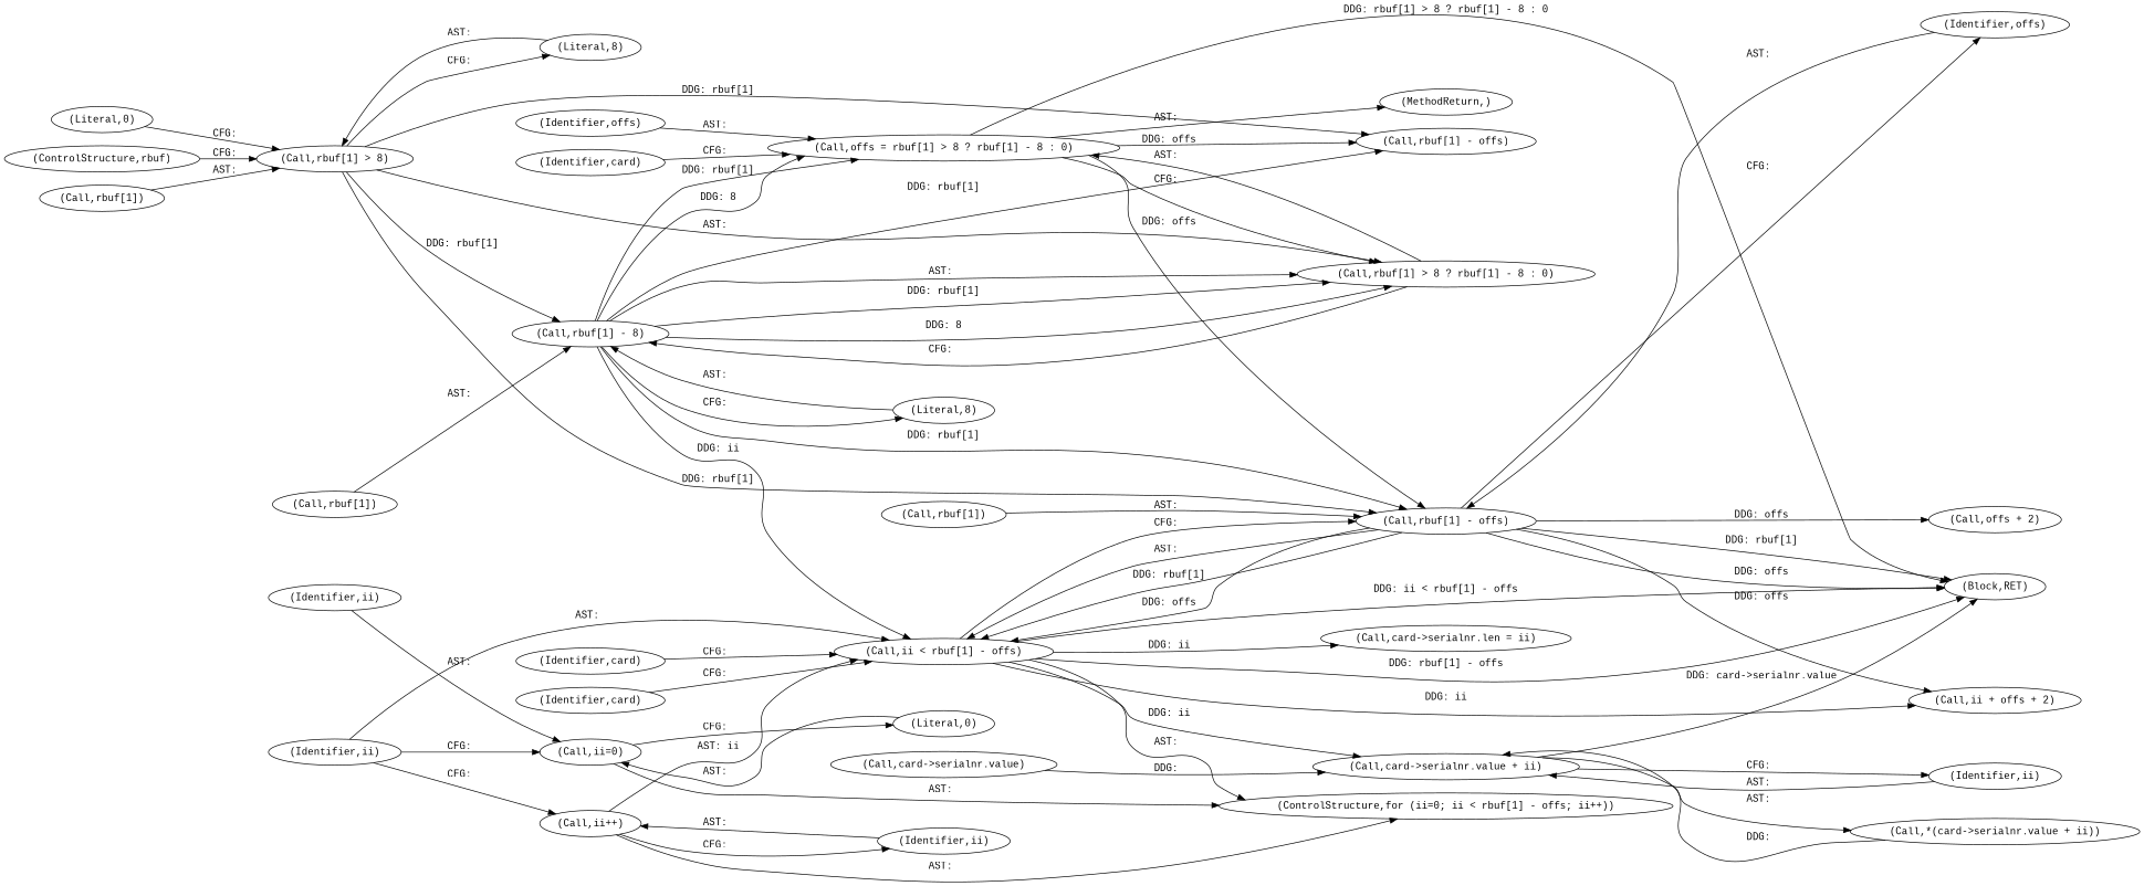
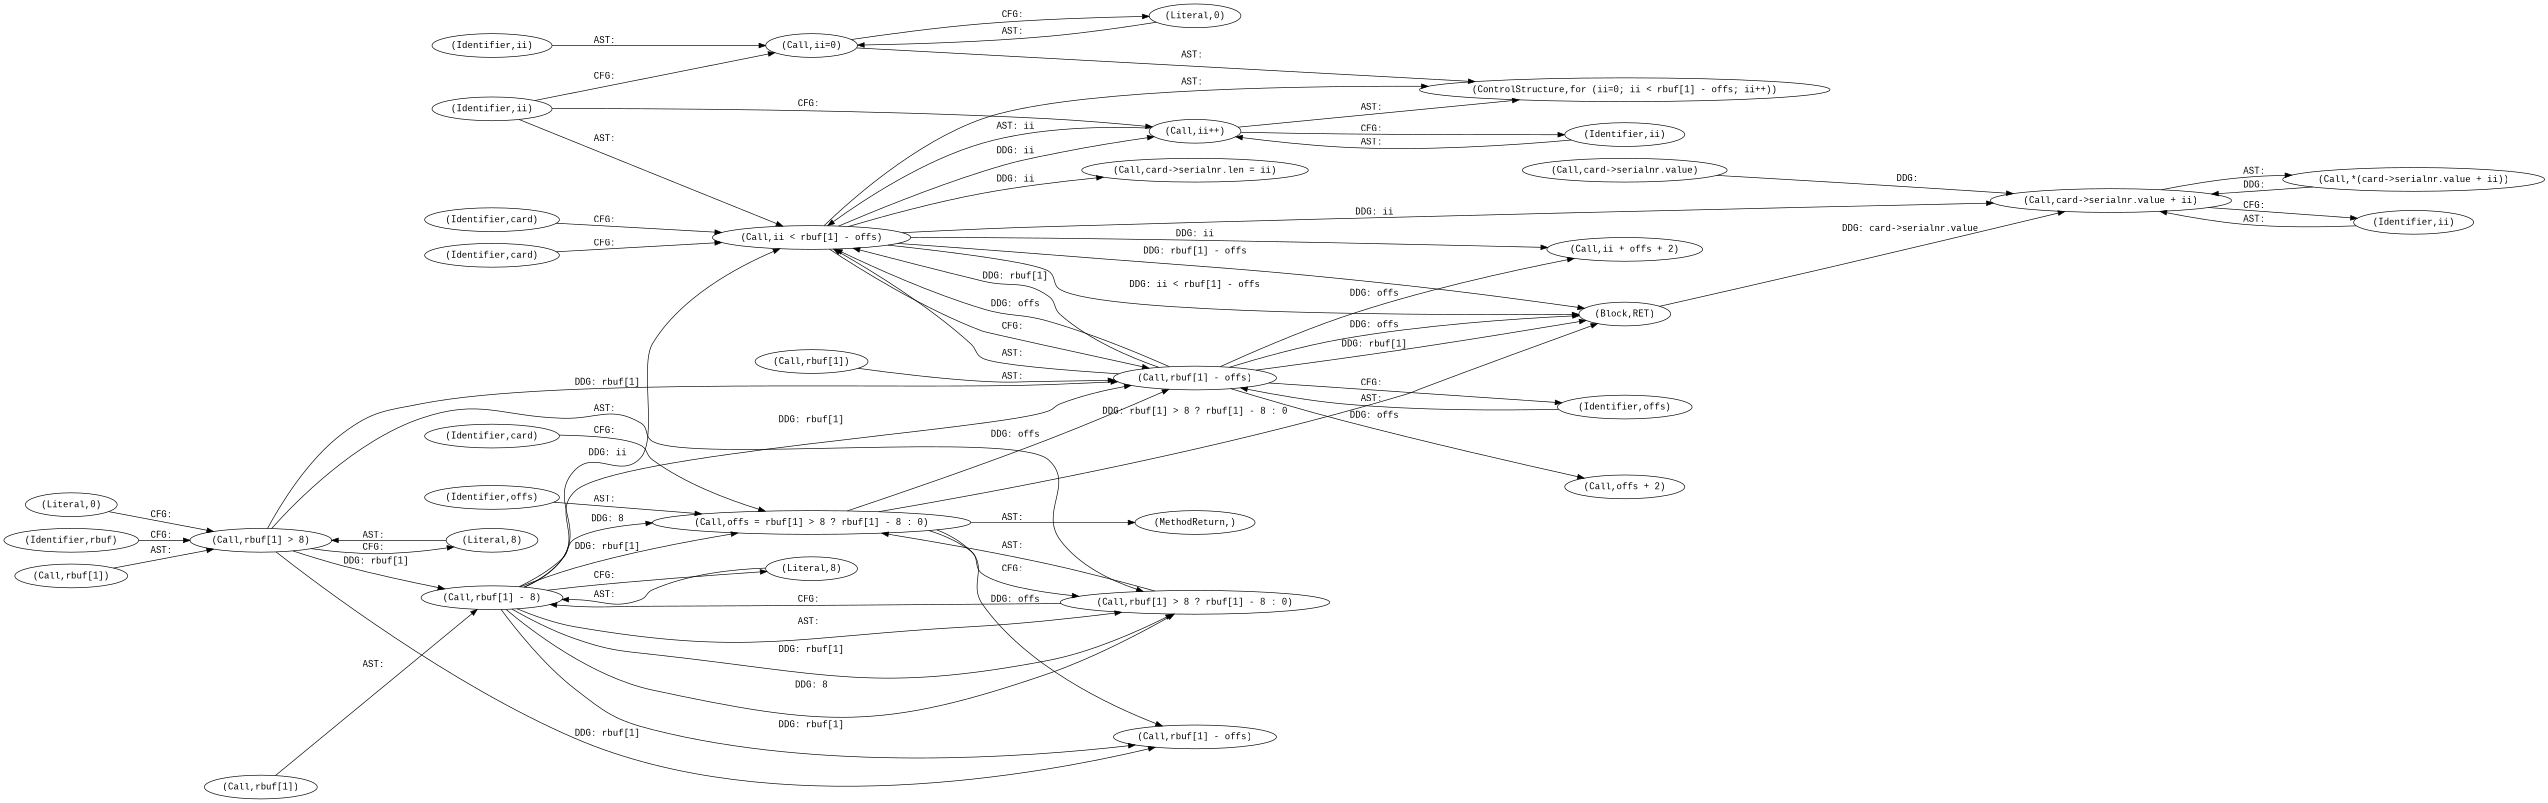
  digraph {
    fontname="Liberation Mono"
    rankdir=LR
    node [fontname="Liberation Mono"]
    edge [fontname="Liberation Mono"]
    n1 [label="(Call,card->serialnr.value + ii)"]
    n2 [label="(Block,RET)"]
    n3 [label="(Call,*(card->serialnr.value + ii))"]
    n4 [label="(Identifier,ii)"]
    n5 [label="(Call,ii < rbuf[1] - offs)"]
    n6 [label="(Call,ii++)"]
    n7 [label="(Call,rbuf[1] - offs)"]
    n8 [label="(Call,card->serialnr.len = ii)"]
    n9 [label="(Call,ii + offs + 2)"]
    n10 [label="(ControlStructure,for (ii=0; ii < rbuf[1] - offs; ii++))"]
    n11 [label="(Identifier,ii)"]
    n12 [label="(Identifier,offs)"]
    n13 [label="(Call,offs + 2)"]
    n14 [label="(Call,ii=0)"]
    n15 [label="(Literal,0)"]
    n16 [label="(Call,rbuf[1] - 8)"]
    n17 [label="(Call,offs = rbuf[1] > 8 ? rbuf[1] - 8 : 0)"]
    n18 [label="(Call,rbuf[1] > 8 ? rbuf[1] - 8 : 0)"]
    n19 [label="(Call,rbuf[1] - offs)"]
    n20 [label="(Literal,8)"]
    n21 [label="(MethodReturn,)"]
    n22 [label="(Call,rbuf[1] > 8)"]
    n23 [label="(Literal,8)"]
    n24 [label="(Call,card->serialnr.value)"]
    n25 [label="(Call,rbuf[1])"]
    n26 [label="(Literal,0)"]
    n27 [label="(Call,rbuf[1])"]
    n28 [label="(Identifier,ii)"]
    n29 [label="(Identifier,card)"]
-   n30 [label="(ControlStructure,rbuf)"]
+   n30 [label="(Identifier,rbuf)"]
    n31 [label="(Call,rbuf[1])"]
    n32 [label="(Identifier,offs)"]
    n33 [label="(Identifier,card)"]
    n34 [label="(Identifier,card)"]
    n35 [label="(Identifier,ii)"]
-   n1 -> n2 [label="DDG: card->serialnr.value"]
+   n2 -> n1 [label="DDG: card->serialnr.value"]
    n1 -> n3 [label="AST: "]
    n1 -> n4 [label="CFG: "]
    n3 -> n1 [label="DDG: "]
    n4 -> n1 [label="AST: "]
    n5 -> n1 [label="DDG: ii"]
    n5 -> n2 [label="DDG: rbuf[1] - offs"]
    n5 -> n2 [label="DDG: ii < rbuf[1] - offs"]
+   n5 -> n6 [label="DDG: ii"]
    n5 -> n7 [label="CFG: "]
    n5 -> n8 [label="DDG: ii"]
    n5 -> n9 [label="DDG: ii"]
    n5 -> n10 [label="AST: "]
    n6 -> n5 [label="AST: ii"]
    n6 -> n10 [label="AST: "]
    n6 -> n11 [label="CFG: "]
    n7 -> n2 [label="DDG: rbuf[1]"]
    n7 -> n2 [label="DDG: offs"]
    n7 -> n5 [label="AST: "]
    n7 -> n5 [label="DDG: rbuf[1]"]
    n7 -> n5 [label="DDG: offs"]
    n7 -> n9 [label="DDG: offs"]
    n7 -> n12 [label="CFG: "]
    n7 -> n13 [label="DDG: offs"]
    n11 -> n6 [label="AST: "]
    n12 -> n7 [label="AST: "]
    n14 -> n10 [label="AST: "]
    n14 -> n15 [label="CFG: "]
    n15 -> n14 [label="AST: "]
    n16 -> n5 [label="DDG: ii"]
    n16 -> n7 [label="DDG: rbuf[1]"]
    n16 -> n17 [label="DDG: rbuf[1]"]
    n16 -> n17 [label="DDG: 8"]
    n16 -> n18 [label="AST: "]
    n16 -> n18 [label="DDG: rbuf[1]"]
    n16 -> n18 [label="DDG: 8"]
    n16 -> n19 [label="DDG: rbuf[1]"]
    n16 -> n20 [label="CFG: "]
    n17 -> n2 [label="DDG: rbuf[1] > 8 ? rbuf[1] - 8 : 0"]
    n17 -> n7 [label="DDG: offs"]
    n17 -> n18 [label="CFG: "]
    n17 -> n19 [label="DDG: offs"]
    n17 -> n21 [label="AST: "]
    n18 -> n16 [label="CFG: "]
    n18 -> n17 [label="AST: "]
    n20 -> n16 [label="AST: "]
    n22 -> n7 [label="DDG: rbuf[1]"]
    n22 -> n16 [label="DDG: rbuf[1]"]
    n22 -> n18 [label="AST: "]
    n22 -> n19 [label="DDG: rbuf[1]"]
    n22 -> n23 [label="CFG: "]
    n23 -> n22 [label="AST: "]
    n24 -> n1 [label="DDG: "]
    n25 -> n16 [label="AST: "]
    n26 -> n22 [label="CFG: "]
    n27 -> n7 [label="AST: "]
    n28 -> n5 [label="AST: "]
    n28 -> n6 [label="CFG: "]
    n28 -> n14 [label="CFG: "]
    n29 -> n5 [label="CFG: "]
    n30 -> n22 [label="CFG: "]
    n31 -> n22 [label="AST: "]
    n32 -> n17 [label="AST: "]
    n33 -> n17 [label="CFG: "]
    n34 -> n5 [label="CFG: "]
    n35 -> n14 [label="AST: "]
  }
